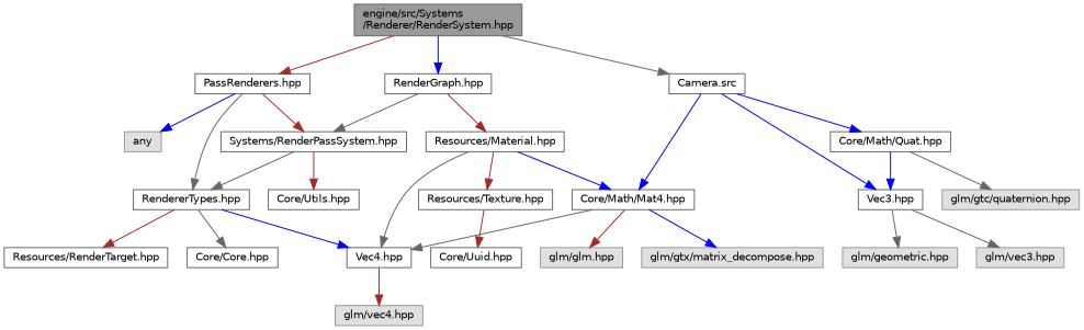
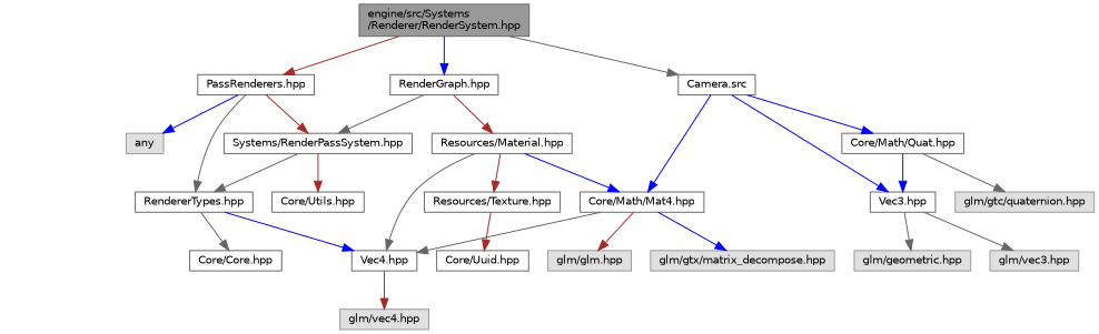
  digraph {
    node [color=grey40 fillcolor=white fontname=Helvetica fontsize=10 shape=box style=filled]
    edge [color=gray40 fontname=Helvetica fontsize=10 labelfontname=Helvetica labelfontsize=10 style=solid]
    n1 [color=gray40 fillcolor=grey60 fontcolor=black height=0.2 label="engine/src/Systems\l/Renderer/RenderSystem.hpp" width=0.4]
    n2 [height=0.2 label="Camera.src" width=0.4]
    n3 [height=0.2 label="PassRenderers.hpp" width=0.4]
    n4 [height=0.2 label="RenderGraph.hpp" width=0.4]
    n5 [height=0.2 label="Core/Math/Mat4.hpp" width=0.4]
    n6 [height=0.2 label="Core/Math/Quat.hpp" width=0.4]
    n7 [height=0.2 label="Vec3.hpp" width=0.4]
    n8 [color=grey60 fillcolor="#E0E0E0" height=0.2 label=any width=0.4]
    n9 [height=0.2 label="RendererTypes.hpp" width=0.4]
    n10 [height=0.2 label="Systems/RenderPassSystem.hpp" width=0.4]
    n11 [height=0.2 label="Resources/Material.hpp" width=0.4]
    n12 [height=0.2 label="Vec4.hpp" width=0.4]
    n13 [color=grey60 fillcolor="#E0E0E0" height=0.2 label="glm/glm.hpp" width=0.4]
    n14 [color=grey60 fillcolor="#E0E0E0" height=0.2 label="glm/gtx/matrix_decompose.hpp" width=0.4]
    n15 [color=grey60 fillcolor="#E0E0E0" height=0.2 label="glm/gtc/quaternion.hpp" width=0.4]
    n16 [color=grey60 fillcolor="#E0E0E0" height=0.2 label="glm/geometric.hpp" width=0.4]
    n17 [color=grey60 fillcolor="#E0E0E0" height=0.2 label="glm/vec3.hpp" width=0.4]
    n18 [color=grey60 fillcolor="#E0E0E0" height=0.2 label="glm/vec4.hpp" width=0.4]
    n19 [height=0.2 label="Core/Core.hpp" width=0.4]
-   n20 [height=0.2 label="Resources/RenderTarget.hpp" width=0.4]
    n21 [height=0.2 label="Core/Utils.hpp" width=0.4]
    n22 [height=0.2 label="Resources/Texture.hpp" width=0.4]
    n23 [height=0.2 label="Core/Uuid.hpp" width=0.4]
    n1 -> n2
    n1 -> n3 [color=brown]
    n1 -> n4 [color=blue]
    n2 -> n5 [color=blue]
    n2 -> n6 [color=blue]
    n2 -> n7 [color=blue]
    n3 -> n8 [color=blue]
    n3 -> n9
    n3 -> n10 [color=brown]
    n4 -> n10
    n4 -> n11 [color=brown]
    n5 -> n12
    n5 -> n13 [color=brown]
    n5 -> n14 [color=blue]
    n6 -> n7 [color=blue]
    n6 -> n15
    n7 -> n16
    n7 -> n17
    n9 -> n12 [color=blue]
    n9 -> n19
-   n9 -> n20 [color=brown]
    n10 -> n9
    n10 -> n21 [color=brown]
    n11 -> n5 [color=blue]
    n11 -> n12
    n11 -> n22 [color=brown]
    n12 -> n18 [color=brown]
    n22 -> n23 [color=brown]
  }
